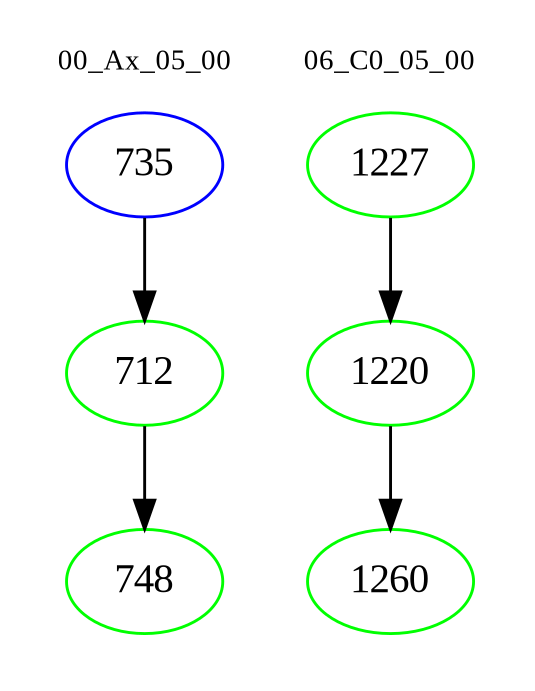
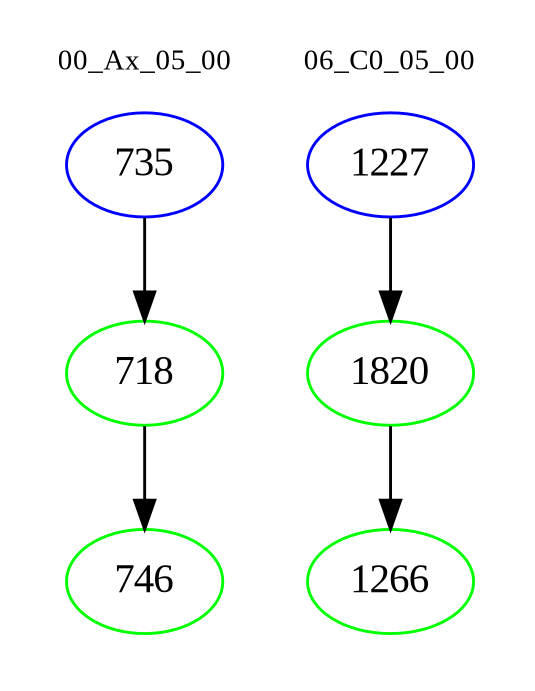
  digraph {
    fontname="Liberation Serif"
    node [color=green fontname="Liberation Serif"]
    edge [color=black fontname="Liberation Serif"]
    n1 [color=blue label=735]
-   n2 [label=712]
-   n3 [label=748]
-   n4 [label=1227]
-   n5 [label=1220]
-   n6 [label=1260]
+   n2 [label=718]
+   n3 [label=746]
+   n4 [color=blue label=1227]
+   n5 [label=1820]
+   n6 [label=1266]
    subgraph cluster_1 {
      color=white
      fontsize=10
      label="00_Ax_05_00"
      n1
      n2
      n3
    }
    subgraph cluster_2 {
      color=white
      fontsize=10
      label="06_C0_05_00"
      n4
      n5
      n6
    }
    n1 -> n2
    n2 -> n3
    n4 -> n5
    n5 -> n6
  }
